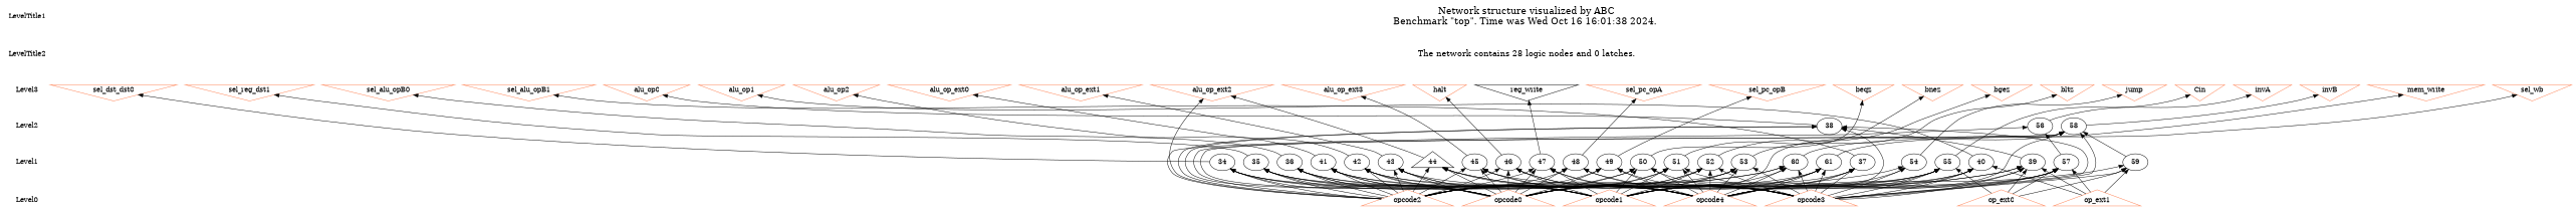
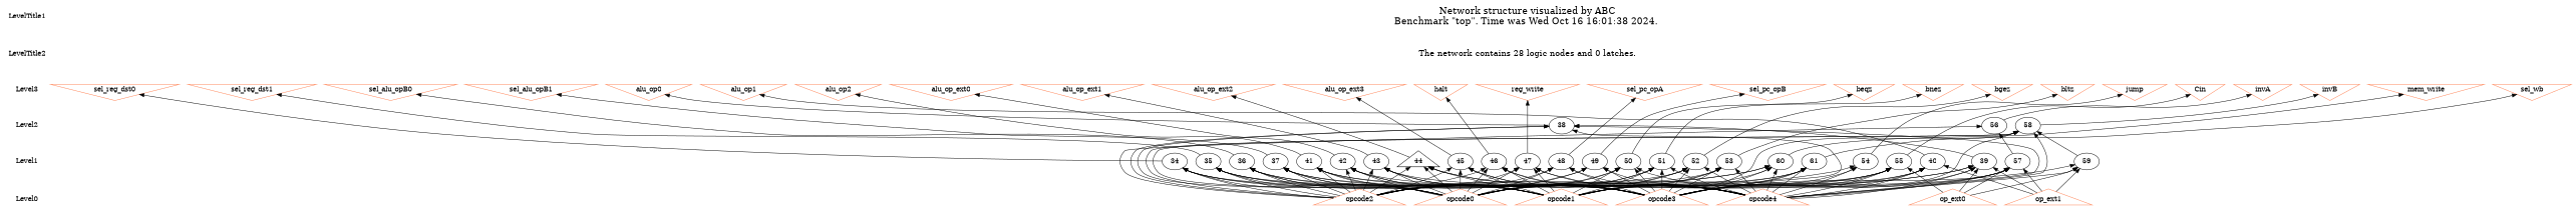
  digraph {
    node [shape=ellipse]
    edge [dir=back style=solid]
    LevelTitle1 [shape=plaintext]
    LevelTitle2 [shape=plaintext]
    Level3 [shape=plaintext]
    Level2 [shape=plaintext]
    Level1 [shape=plaintext]
    Level0 [shape=plaintext]
    n7 [fontname="Times-Roman" fontsize=20 label="Network structure visualized by ABC\nBenchmark \"top\". Time was Wed Oct 16 16:01:38 2024. " shape=plaintext]
    n8 [fontname="Times-Roman" fontsize=18 label="The network contains 28 logic nodes and 0 latches.\n" shape=plaintext]
-   n9 [color=coral fillcolor=coral label=sel_dst_dst0 shape=invtriangle]
+   n9 [color=coral fillcolor=coral label=sel_reg_dst0 shape=invtriangle]
    n10 [color=coral fillcolor=coral label=sel_reg_dst1 shape=invtriangle]
    n11 [color=coral fillcolor=coral label=sel_alu_opB0 shape=invtriangle]
    n12 [color=coral fillcolor=coral label=sel_alu_opB1 shape=invtriangle]
    n13 [color=coral fillcolor=coral label=alu_op0 shape=invtriangle]
    n14 [color=coral fillcolor=coral label=alu_op1 shape=invtriangle]
    n15 [color=coral fillcolor=coral label=alu_op2 shape=invtriangle]
    n16 [color=coral fillcolor=coral label=alu_op_ext0 shape=invtriangle]
    n17 [color=coral fillcolor=coral label=alu_op_ext1 shape=invtriangle]
    n18 [color=coral fillcolor=coral label=alu_op_ext2 shape=invtriangle]
    n19 [color=coral fillcolor=coral label=alu_op_ext3 shape=invtriangle]
    n20 [color=coral fillcolor=coral label=halt shape=invtriangle]
-   n21 [color=black fillcolor=coral label=reg_write shape=invtriangle]
+   n21 [color=coral fillcolor=coral label=reg_write shape=invtriangle]
    n22 [color=coral fillcolor=coral label=sel_pc_opA shape=invtriangle]
    n23 [color=coral fillcolor=coral label=sel_pc_opB shape=invtriangle]
    n24 [color=coral fillcolor=coral label=beqz shape=invtriangle]
    n25 [color=coral fillcolor=coral label=bnez shape=invtriangle]
    n26 [color=coral fillcolor=coral label=bgez shape=invtriangle]
    n27 [color=coral fillcolor=coral label=bltz shape=invtriangle]
    n28 [color=coral fillcolor=coral label=jump shape=invtriangle]
    n29 [color=coral fillcolor=coral label=Cin shape=invtriangle]
    n30 [color=coral fillcolor=coral label=invA shape=invtriangle]
    n31 [color=coral fillcolor=coral label=invB shape=invtriangle]
    n32 [color=coral fillcolor=coral label=mem_write shape=invtriangle]
    n33 [color=coral fillcolor=coral label=sel_wb shape=invtriangle]
    n34 [label="38\n"]
    n35 [label="56\n"]
    n36 [label="58\n"]
    n37 [label="34\n"]
    n38 [label="35\n"]
    n39 [label="36\n"]
    n40 [label="37\n"]
    n41 [label="39\n"]
    n42 [label="40\n"]
    n43 [label="41\n"]
    n44 [label="42\n"]
    n45 [label="43\n"]
    n46 [label="44\n" shape=triangle]
    n47 [label="45\n"]
    n48 [label="46\n"]
    n49 [label="47\n"]
    n50 [label="48\n"]
    n51 [label="49\n"]
    n52 [label="50\n"]
    n53 [label="51\n"]
    n54 [label="52\n"]
    n55 [label="53\n"]
    n56 [label="54\n"]
    n57 [label="55\n"]
    n58 [label="57\n"]
    n59 [label="59\n"]
    n60 [label="60\n"]
    n61 [label="61\n"]
    n62 [color=coral fillcolor=coral label=opcode0 shape=triangle]
    n63 [color=coral fillcolor=coral label=opcode1 shape=triangle]
    n64 [color=coral fillcolor=coral label=opcode2 shape=triangle]
    n65 [color=coral fillcolor=coral label=opcode3 shape=triangle]
    n66 [color=coral fillcolor=coral label=opcode4 shape=triangle]
    n67 [color=coral fillcolor=coral label=op_ext0 shape=triangle]
    n68 [color=coral fillcolor=coral label=op_ext1 shape=triangle]
    subgraph sub_1 {
      LevelTitle1
      LevelTitle2
      Level3
      Level2
      Level1
      Level0
    }
    subgraph sub_2 {
      rank=same
      LevelTitle1
      n7
    }
    subgraph sub_3 {
      rank=same
      LevelTitle2
      n8
    }
    subgraph sub_4 {
      rank=same
      Level3
      n9
      n10
      n11
      n12
      n13
      n14
      n15
      n16
      n17
      n18
      n19
      n20
      n21
      n22
      n23
      n24
      n25
      n26
      n27
      n28
      n29
      n30
      n31
      n32
      n33
    }
    subgraph sub_5 {
      rank=same
      Level2
      n34
      n35
      n36
    }
    subgraph sub_6 {
      rank=same
      Level1
      n37
      n38
      n39
      n40
      n41
      n42
      n43
      n44
      n45
      n46
      n47
      n48
      n49
      n50
      n51
      n52
      n53
      n54
      n55
      n56
      n57
      n58
      n59
      n60
      n61
    }
    subgraph sub_7 {
      rank=same
      Level0
      n62
      n63
      n64
      n65
      n66
      n67
      n68
    }
    LevelTitle1 -> LevelTitle2 [style=invis]
    LevelTitle2 -> Level3 [style=invis]
    Level3 -> Level2 [style=invis]
    Level2 -> Level1 [style=invis]
    Level1 -> Level0 [style=invis]
    n7 -> n8 [style=invis]
    n8 -> n9 [style=invis]
    n8 -> n10 [style=invis]
    n8 -> n11 [style=invis]
    n8 -> n12 [style=invis]
    n8 -> n13 [style=invis]
    n8 -> n14 [style=invis]
    n8 -> n15 [style=invis]
    n8 -> n16 [style=invis]
    n8 -> n17 [style=invis]
    n8 -> n18 [style=invis]
    n8 -> n19 [style=invis]
    n8 -> n20 [style=invis]
    n8 -> n21 [style=invis]
    n8 -> n22 [style=invis]
    n8 -> n23 [style=invis]
    n8 -> n24 [style=invis]
    n8 -> n25 [style=invis]
    n8 -> n26 [style=invis]
    n8 -> n27 [style=invis]
    n8 -> n28 [style=invis]
    n8 -> n29 [style=invis]
    n8 -> n30 [style=invis]
    n8 -> n31 [style=invis]
    n8 -> n32 [style=invis]
    n8 -> n33 [style=invis]
    n9 -> n10 [style=invis]
    n9 -> n37
    n10 -> n11 [style=invis]
    n10 -> n38
    n11 -> n12 [style=invis]
    n11 -> n39
    n12 -> n13 [style=invis]
    n12 -> n40
    n13 -> n14 [style=invis]
    n13 -> n34
    n14 -> n15 [style=invis]
    n14 -> n42
    n15 -> n16 [style=invis]
    n15 -> n43
    n16 -> n17 [style=invis]
    n16 -> n44
    n17 -> n18 [style=invis]
    n17 -> n45
    n18 -> n19 [style=invis]
    n18 -> n46
    n19 -> n20 [style=invis]
    n19 -> n47
    n20 -> n21 [style=invis]
    n20 -> n48
    n21 -> n22 [style=invis]
    n21 -> n49
    n22 -> n23 [style=invis]
    n22 -> n50
    n23 -> n24 [style=invis]
    n23 -> n51
    n24 -> n25 [style=invis]
    n24 -> n52
    n25 -> n26 [style=invis]
    n25 -> n53
    n26 -> n27 [style=invis]
    n26 -> n54
    n27 -> n28 [style=invis]
    n27 -> n55
    n28 -> n29 [style=invis]
    n28 -> n56
    n29 -> n30 [style=invis]
    n29 -> n57
    n30 -> n31 [style=invis]
    n30 -> n35
    n31 -> n32 [style=invis]
    n31 -> n36
    n32 -> n33 [style=invis]
    n32 -> n60
    n33 -> n61
    n34 -> n41
    n34 -> n62
    n34 -> n64
    n34 -> n65
    n34 -> n66
    n35 -> n58
    n35 -> n64
    n36 -> n59
    n36 -> n62
    n36 -> n63
    n36 -> n64
    n36 -> n65
    n36 -> n66
    n37 -> n62
    n37 -> n63
    n37 -> n64
    n37 -> n65
    n37 -> n66
    n38 -> n62
    n38 -> n63
    n38 -> n64
    n38 -> n65
    n38 -> n66
    n39 -> n62
    n39 -> n63
    n39 -> n64
    n39 -> n65
    n39 -> n66
    n40 -> n62
    n40 -> n63
-   n18 -> n64
+   n40 -> n64
    n40 -> n65
    n40 -> n66
    n41 -> n62
    n41 -> n63
    n41 -> n65
    n41 -> n66
    n41 -> n67
    n41 -> n68
    n42 -> n63
    n42 -> n64
    n42 -> n65
    n42 -> n66
    n42 -> n68
    n43 -> n62
    n43 -> n63
    n43 -> n64
    n43 -> n65
    n43 -> n66
    n44 -> n62
    n44 -> n63
    n44 -> n64
    n44 -> n65
    n44 -> n66
    n45 -> n62
    n45 -> n63
    n45 -> n64
    n45 -> n65
    n45 -> n66
    n46 -> n62
    n46 -> n63
    n46 -> n64
    n46 -> n65
    n46 -> n66
    n47 -> n62
    n47 -> n63
    n47 -> n64
    n47 -> n65
    n47 -> n66
    n48 -> n62
    n48 -> n63
    n48 -> n64
    n48 -> n65
    n48 -> n66
    n49 -> n62
    n49 -> n63
    n49 -> n64
    n49 -> n65
    n49 -> n66
    n50 -> n62
    n50 -> n64
    n50 -> n65
    n50 -> n66
    n51 -> n62
    n51 -> n64
    n51 -> n65
    n51 -> n66
    n52 -> n62
    n52 -> n63
    n52 -> n64
    n52 -> n65
    n52 -> n66
    n53 -> n62
    n53 -> n63
    n53 -> n64
    n53 -> n65
    n53 -> n66
    n54 -> n62
    n54 -> n63
    n54 -> n64
    n54 -> n65
    n54 -> n66
    n55 -> n62
    n55 -> n63
    n55 -> n64
    n55 -> n65
    n55 -> n66
    n56 -> n64
    n56 -> n65
    n56 -> n66
    n57 -> n62
    n57 -> n63
    n57 -> n64
    n57 -> n65
    n57 -> n66
    n57 -> n67
    n58 -> n62
    n58 -> n63
    n58 -> n65
    n58 -> n66
    n58 -> n67
    n58 -> n68
    n59 -> n65
    n59 -> n66
    n59 -> n67
    n59 -> n68
    n60 -> n62
    n60 -> n63
    n60 -> n64
    n60 -> n65
    n60 -> n66
    n61 -> n62
    n61 -> n63
    n61 -> n64
    n61 -> n65
    n61 -> n66
  }
